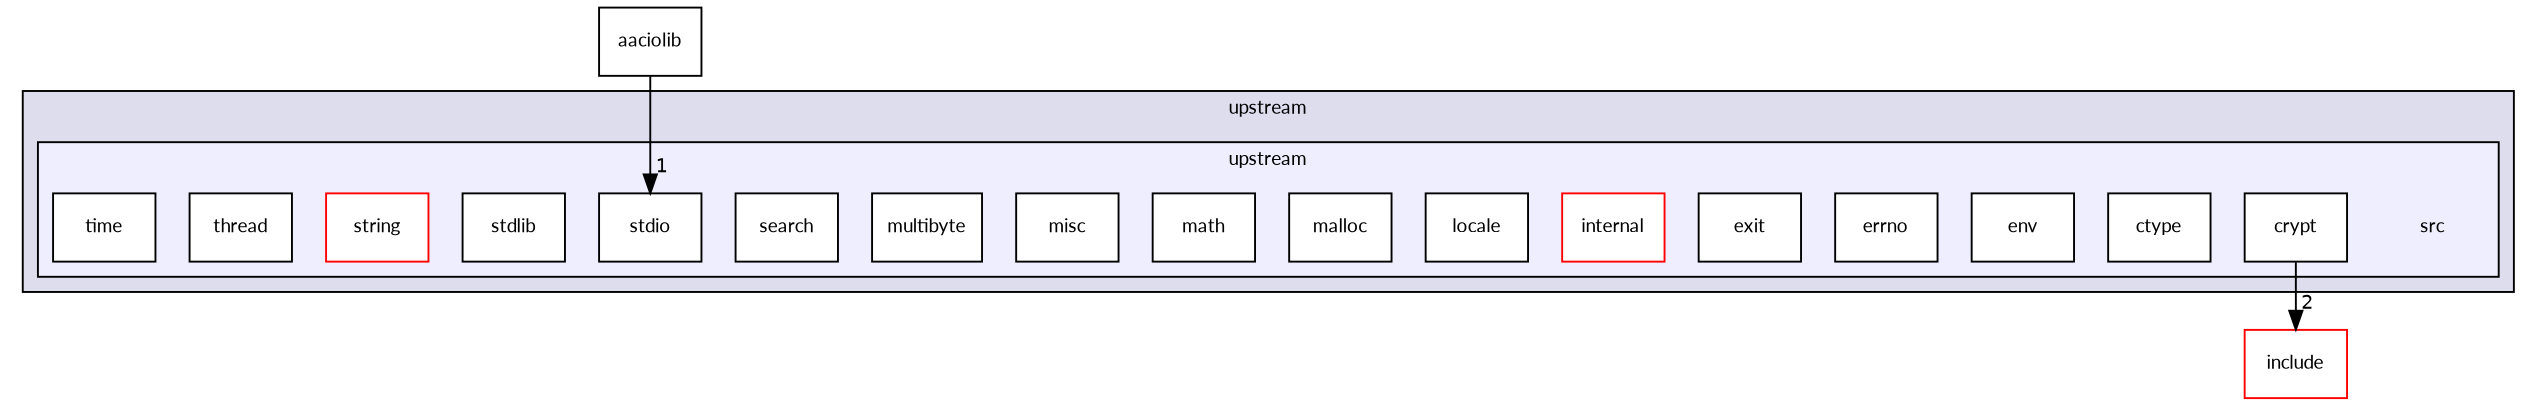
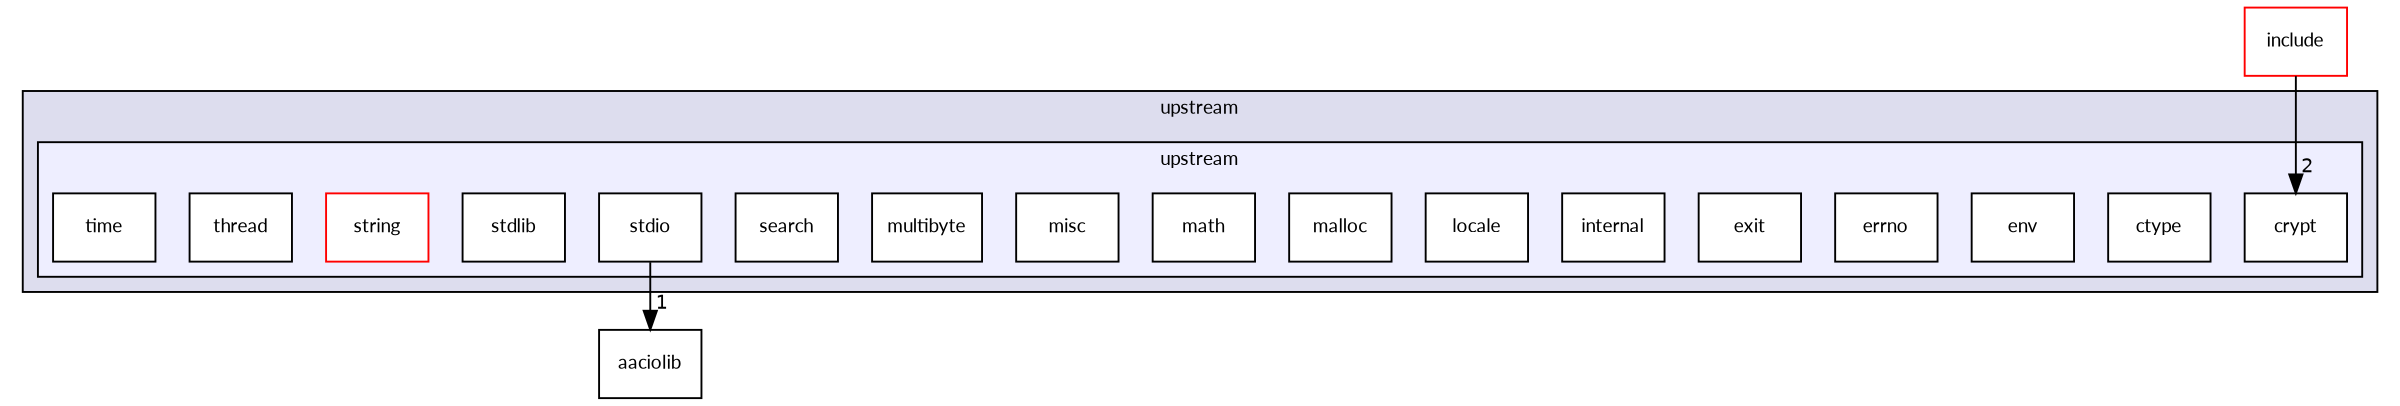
  digraph {
    compound=true
    fontname=Lato
    node [fontname=Lato fontsize=10 shape=box color=black fillcolor=white style=filled]
    edge [labeldistance=1.5 labelfontname=Helvetica labelfontsize=10 fontname=Lato]
-   n1 [label=src shape=plaintext color="" fillcolor="" style=""]
    n2 [label=crypt]
    n3 [label=ctype]
    n4 [label=env]
    n5 [label=errno]
    n6 [label=exit]
-   n7 [color=red label=internal]
+   n7 [label=internal]
    n8 [label=locale]
    n9 [label=malloc]
    n10 [label=math]
    n11 [label=misc]
    n12 [label=multibyte]
    n13 [label=search]
    n14 [label=stdio]
    n15 [label=stdlib]
    n16 [color=red label=string]
    n17 [label=thread]
    n18 [label=time]
    n19 [color=red label=include]
    n20 [label=aaciolib color="" fillcolor="" style=""]
    subgraph cluster_1 {
      bgcolor="#ddddee"
      fontsize=10
      label=upstream
      pencolor=black
      subgraph cluster_2 {
        bgcolor="#eeeeff"
        fontsize=10
        pencolor=black
-       n1
        n2
        n3
        n4
        n5
        n6
        n7
        n8
        n9
        n10
        n11
        n12
        n13
        n14
        n15
        n16
        n17
        n18
      }
    }
-   n2 -> n19 [headlabel=2]
-   n20 -> n14 [headlabel=1]
+   n19 -> n2 [headlabel=2]
+   n14 -> n20 [headlabel=1]
  }
